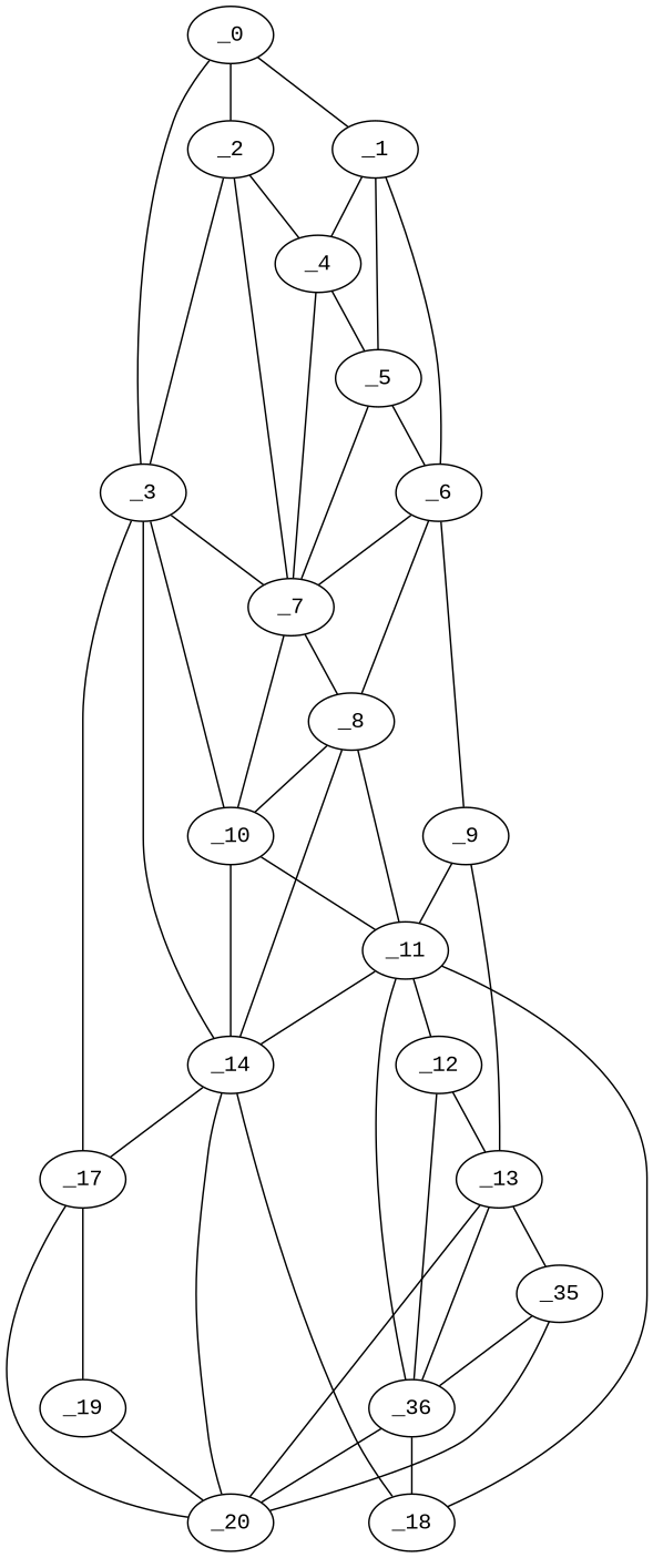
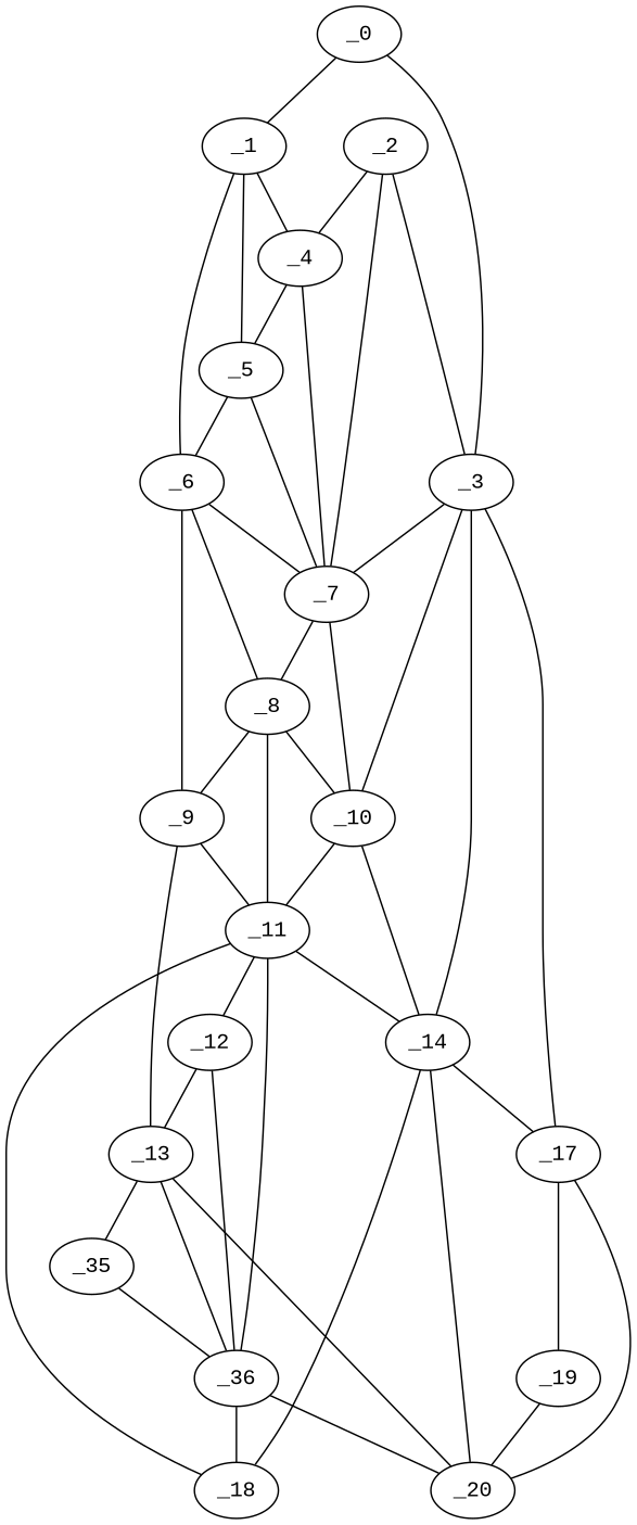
  graph {
    fontname="Liberation Mono"
    node [fontname="Liberation Mono" x=18 y=45]
    edge [fontname="Liberation Mono" valence=2]
    _0 [x=6 y=54]
    _1 [x=9 y=47]
    _2 [y=56]
    _3 [y=61]
    _4 [x=23]
    _5 [x=29 y=40]
    _6 [x=34 y=35]
    _7 [x=50 y=48]
    _10 [x=63 y=53]
    _14 [x=96 y=80]
    _17 [x=108 y=92]
    _8 [x=55]
    _9 [x=59 y=27]
    _11 [x=77 y=43]
    _18 [x=114 y=57]
    _20 [x=126 y=65]
    _19 [x=120 y=93]
    _13 [x=94 y=30]
    _12 [x=89 y=33]
    n20 [label=_36 x=106 y=38]
    n21 [label=_35 x=105 y=32]
    _0 -- _1 [valence=1]
-   _0 -- _2
    _0 -- _3 [valence=1]
    _1 -- _4
    _1 -- _5
    _1 -- _6 [valence=1]
    _2 -- _3 [valence=1]
    _2 -- _4
    _2 -- _7 [valence=1]
    _3 -- _7
    _3 -- _10
    _3 -- _14
    _3 -- _17 [valence=1]
    _4 -- _5
    _4 -- _7
    _5 -- _6
    _5 -- _7
    _6 -- _7 [valence=1]
    _6 -- _8
    _6 -- _9 [valence=1]
    _7 -- _10 [valence=1]
    _7 -- _8
    _10 -- _14
    _10 -- _11
    _14 -- _17
    _14 -- _18 [valence=1]
    _14 -- _20 [valence=1]
    _17 -- _20
    _17 -- _19 [valence=1]
    _8 -- _10
-   _8 -- _14 [valence=1]
+   _8 -- _9 [valence=1]
    _8 -- _11
    _9 -- _11
    _9 -- _13 [valence=1]
    _11 -- _14
    _11 -- _18
    _11 -- _12
    _11 -- n20 [valence=1]
    _19 -- _20 [valence=1]
    _13 -- _20
    _13 -- n20
    _13 -- n21 [valence=1]
    _12 -- _13
    _12 -- n20 [valence=1]
    n20 -- _18 [valence=1]
    n20 -- _20
-   n21 -- _20 [valence=1]
    n21 -- n20 [valence=1]
  }
